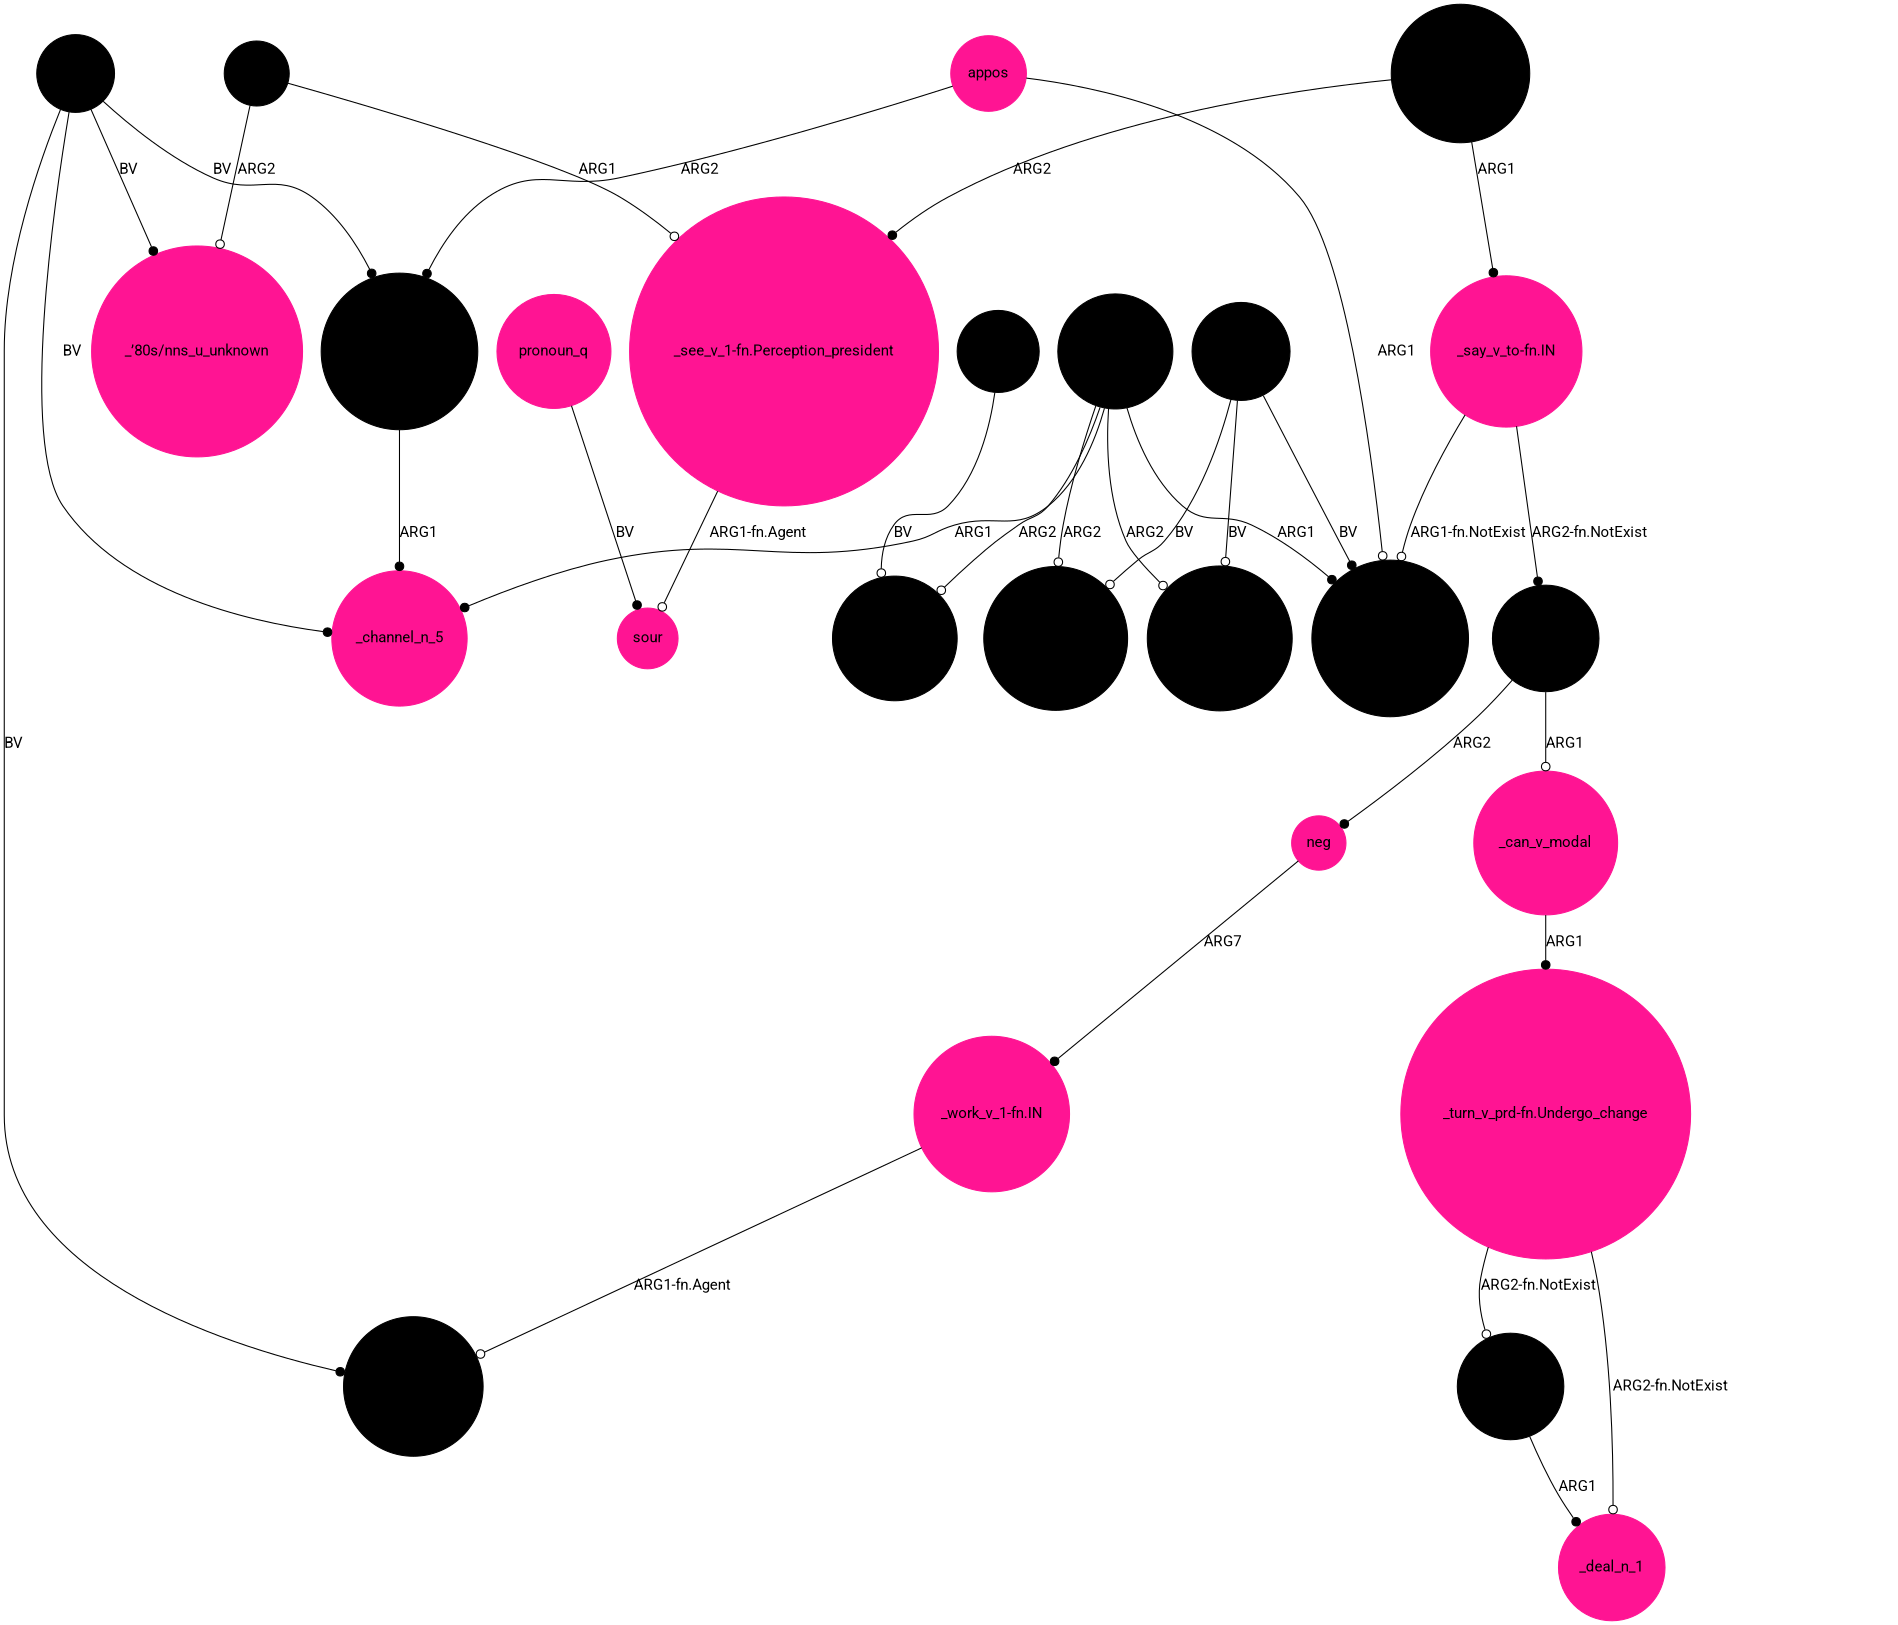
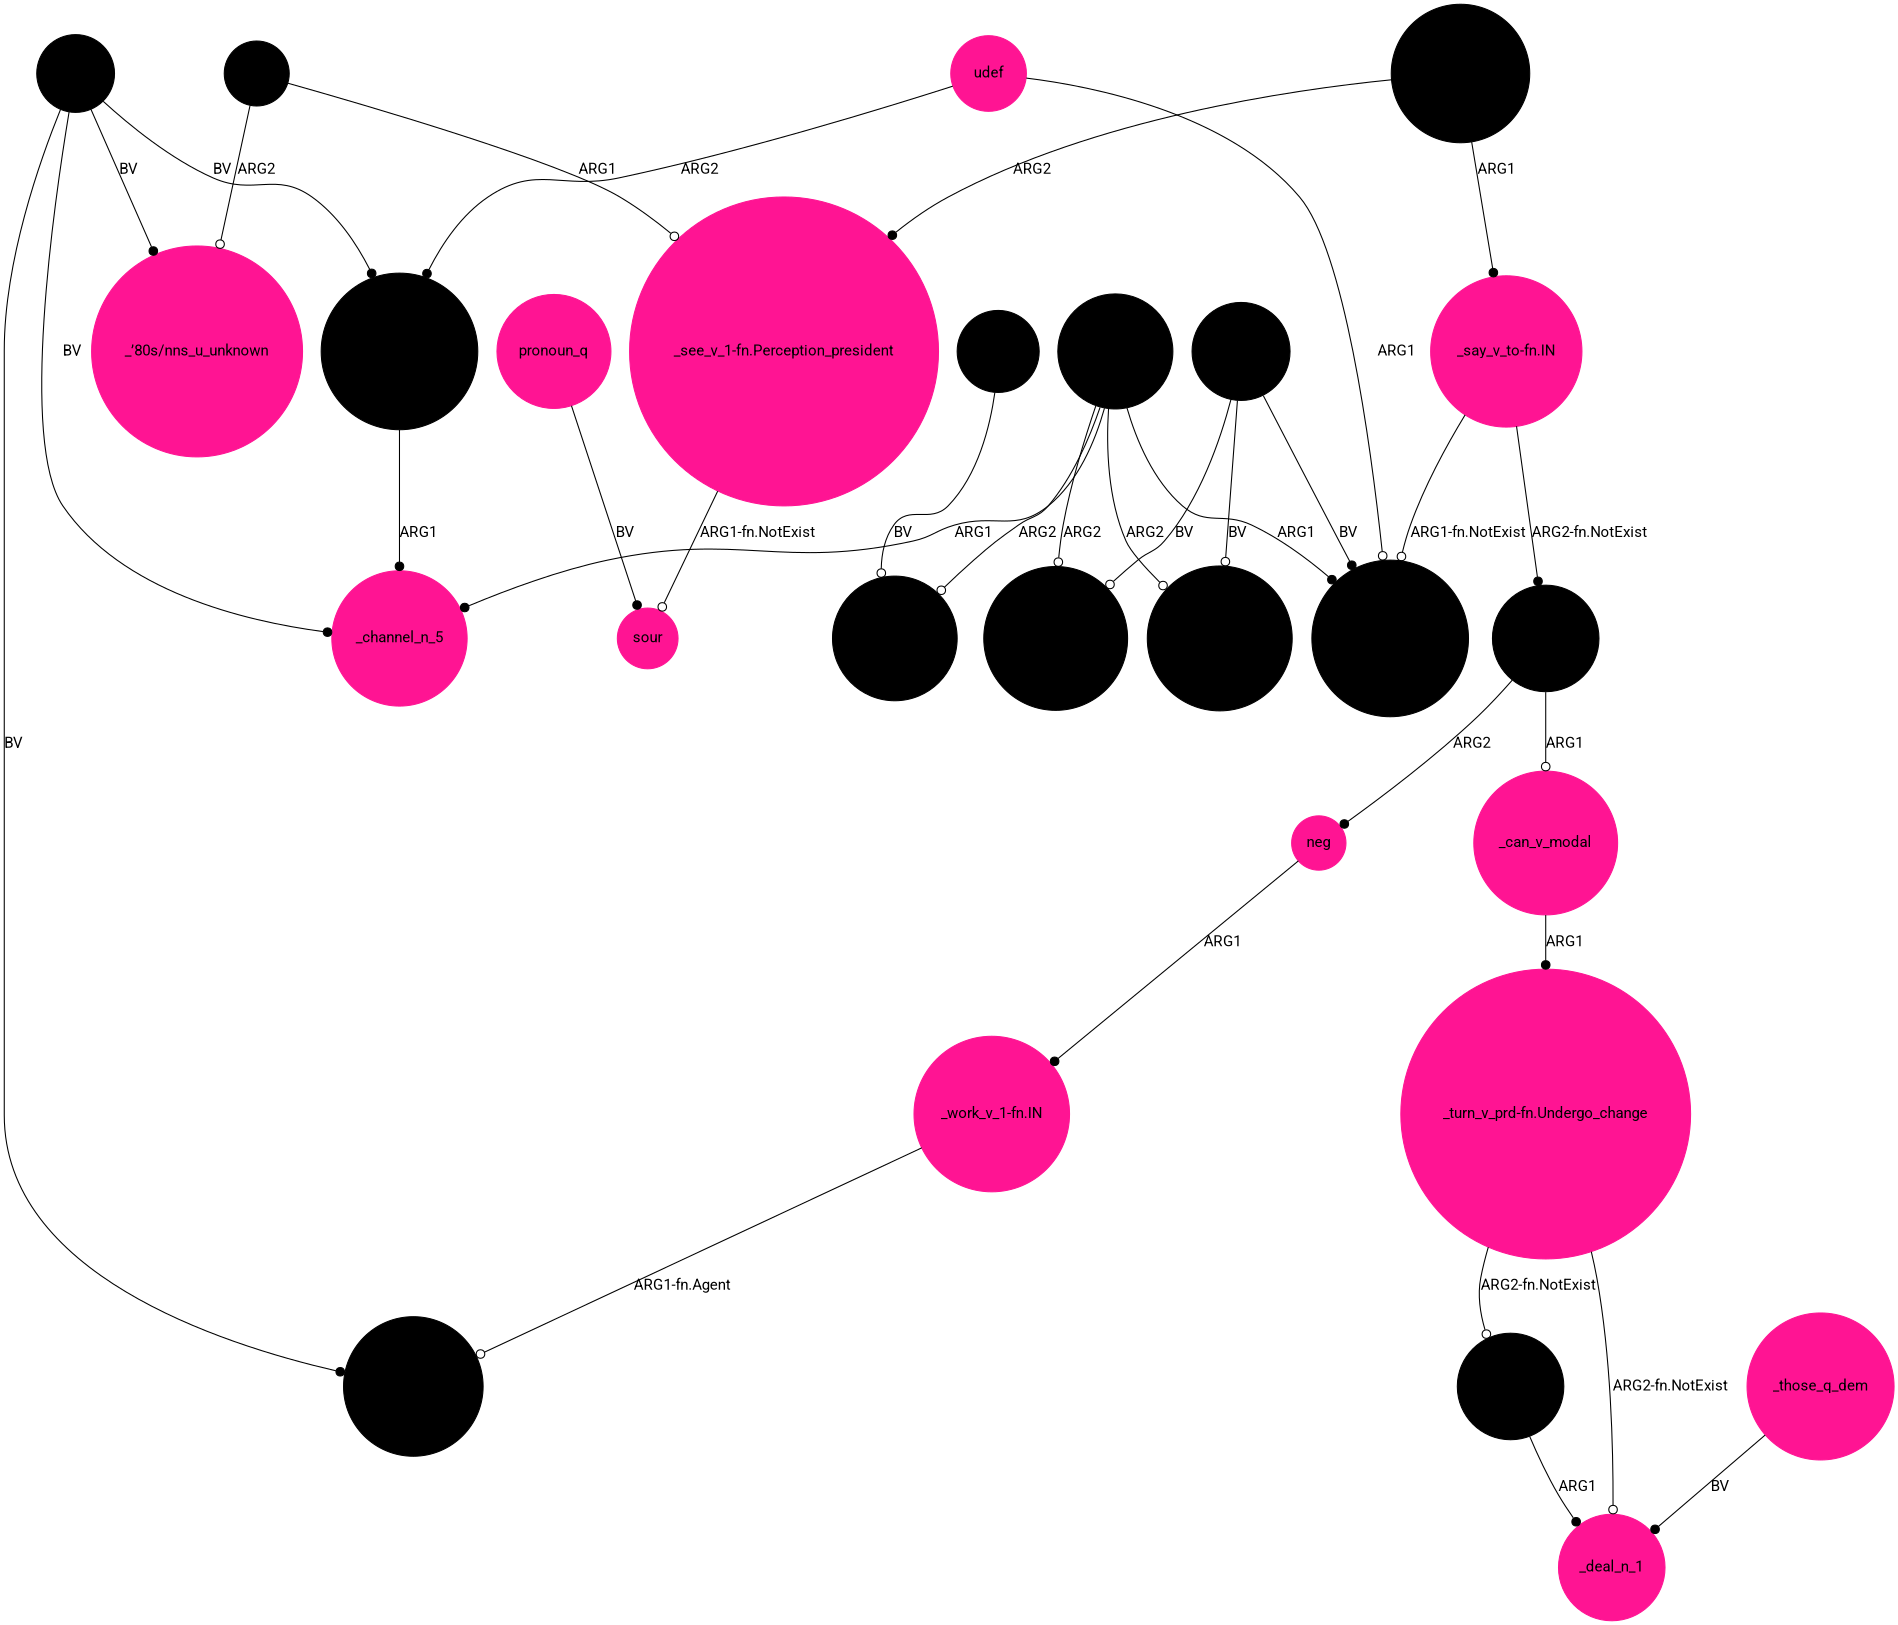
  digraph {
    fontname=Roboto
    node [color=black fontname=Roboto shape=circle style=filled]
    edge [arrowhead=dot fontname=Roboto]
    _deal_n_1 [color=deeppink]
    _sour_a_1
    proper_q
    "named(Werner)"
    "named(ESPN)"
    "named(Roger)"
    n7 [color=deeppink label="_see_v_1-fn.Perception_president"]
    _in_p
    "_’80s/nns_u_unknown" [color=deeppink]
    n10 [color=deeppink label=sour]
    "_say_v_to-fn.IN" [color=deeppink]
    _if_x_then
    _can_v_modal [color=deeppink]
    neg [color=deeppink]
    "_turn_v_prd-fn.Undergo_change" [color=deeppink]
    _the_q
    _number_n_of
    n18 [color=deeppink label=_channel_n_5]
    _president_n_of
    "_work_v_1-fn.IN" [color=deeppink]
    compound
    _sports_n_1
-   appos [color=deeppink]
+   appos [color=deeppink label=udef]
+   _those_q_dem [color=deeppink]
    pronoun_q [color=deeppink]
    _as_x_subord
    udef_q
    _sour_a_1 -> _deal_n_1 [label=ARG1]
    proper_q -> "named(Werner)" [label=BV]
    proper_q -> "named(ESPN)" [arrowhead=odot label=BV]
    proper_q -> "named(Roger)" [arrowhead=odot label=BV]
-   n7 -> n10 [arrowhead=odot label="ARG1-fn.Agent"]
+   n7 -> n10 [arrowhead=odot label="ARG1-fn.NotExist"]
    _in_p -> n7 [arrowhead=odot label=ARG1]
    _in_p -> "_’80s/nns_u_unknown" [arrowhead=odot label=ARG2]
    "_say_v_to-fn.IN" -> "named(Werner)" [arrowhead=odot label="ARG1-fn.NotExist"]
    "_say_v_to-fn.IN" -> _if_x_then [label="ARG2-fn.NotExist"]
    _if_x_then -> _can_v_modal [arrowhead=odot label=ARG1]
    _if_x_then -> neg [label=ARG2]
    _can_v_modal -> "_turn_v_prd-fn.Undergo_change" [label=ARG1]
-   neg -> "_work_v_1-fn.IN" [label=ARG7]
+   neg -> "_work_v_1-fn.IN" [label=ARG1]
    "_turn_v_prd-fn.Undergo_change" -> _deal_n_1 [arrowhead=odot label="ARG2-fn.NotExist"]
    "_turn_v_prd-fn.Undergo_change" -> _sour_a_1 [arrowhead=odot label="ARG2-fn.NotExist"]
    _the_q -> "_’80s/nns_u_unknown" [label=BV]
    _the_q -> _number_n_of [label=BV]
    _the_q -> n18 [label=BV]
    _the_q -> _president_n_of [label=BV]
    _president_n_of -> n18 [label=ARG1]
    "_work_v_1-fn.IN" -> _number_n_of [arrowhead=odot label="ARG1-fn.Agent"]
    compound -> "named(Werner)" [label=ARG1]
    compound -> "named(ESPN)" [arrowhead=odot label=ARG2]
    compound -> "named(Roger)" [arrowhead=odot label=ARG2]
    compound -> n18 [label=ARG1]
    compound -> _sports_n_1 [arrowhead=odot label=ARG2]
    appos -> "named(Werner)" [arrowhead=odot label=ARG1]
    appos -> _president_n_of [label=ARG2]
+   _those_q_dem -> _deal_n_1 [label=BV]
    pronoun_q -> n10 [label=BV]
    _as_x_subord -> n7 [label=ARG2]
    _as_x_subord -> "_say_v_to-fn.IN" [label=ARG1]
    udef_q -> _sports_n_1 [arrowhead=odot label=BV]
  }
